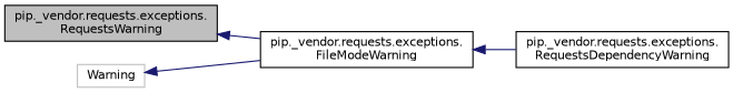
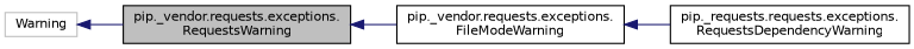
  digraph {
    rankdir=LR
    node [color=black fillcolor=white fontname=Helvetica fontsize=10 shape=record style=filled]
    edge [color=midnightblue dir=back fontname=Helvetica fontsize=10 labelfontname=Helvetica labelfontsize=10 style=solid]
    n1 [fillcolor=grey75 fontcolor=black height=0.2 label="pip._vendor.requests.exceptions.\lRequestsWarning" width=0.4]
    n2 [height=0.2 label="pip._vendor.requests.exceptions.\lFileModeWarning" width=0.4]
-   n3 [height=0.2 label="pip._vendor.requests.exceptions.\lRequestsDependencyWarning" width=0.4]
+   n3 [height=0.2 label="pip._requests.requests.exceptions.\lRequestsDependencyWarning" width=0.4]
    n4 [color=grey75 height=0.2 label=Warning width=0.4]
    n1 -> n2
    n2 -> n3
-   n4 -> n2
+   n4 -> n1
  }
